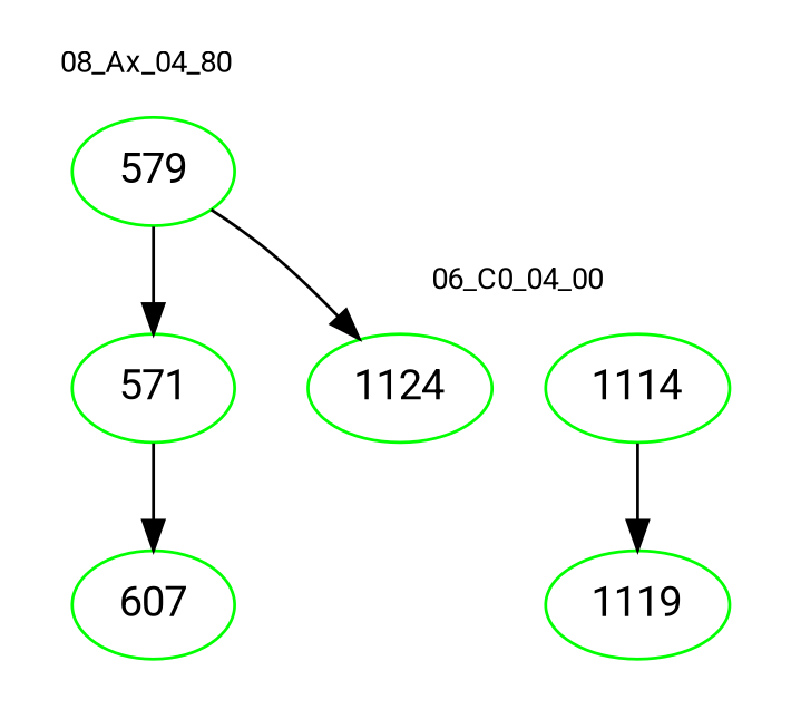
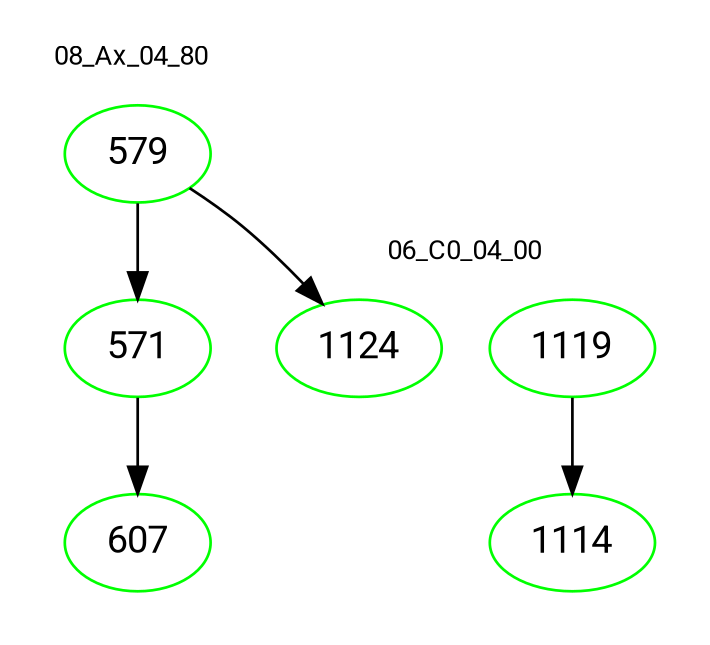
  digraph {
    fontname=Roboto
    node [color=green fontname=Roboto]
    edge [color=black fontname=Roboto]
    n1 [label=579]
    n2 [label=571]
    n3 [label=607]
    n4 [label=1119]
    n5 [label=1114]
    n6 [label=1124]
    subgraph cluster_1 {
      color=white
      fontsize=10
      label="08_Ax_04_80"
      n1
      n2
      n3
    }
    subgraph cluster_2 {
      color=white
      fontsize=10
      label="06_C0_04_00"
      n4
      n5
      n6
    }
    n1 -> n2
    n1 -> n6
    n2 -> n3
-   n5 -> n4
+   n4 -> n5
  }
